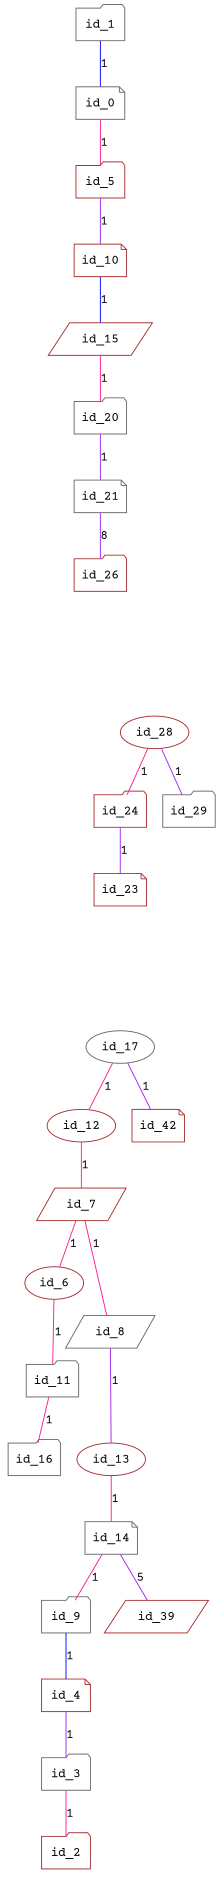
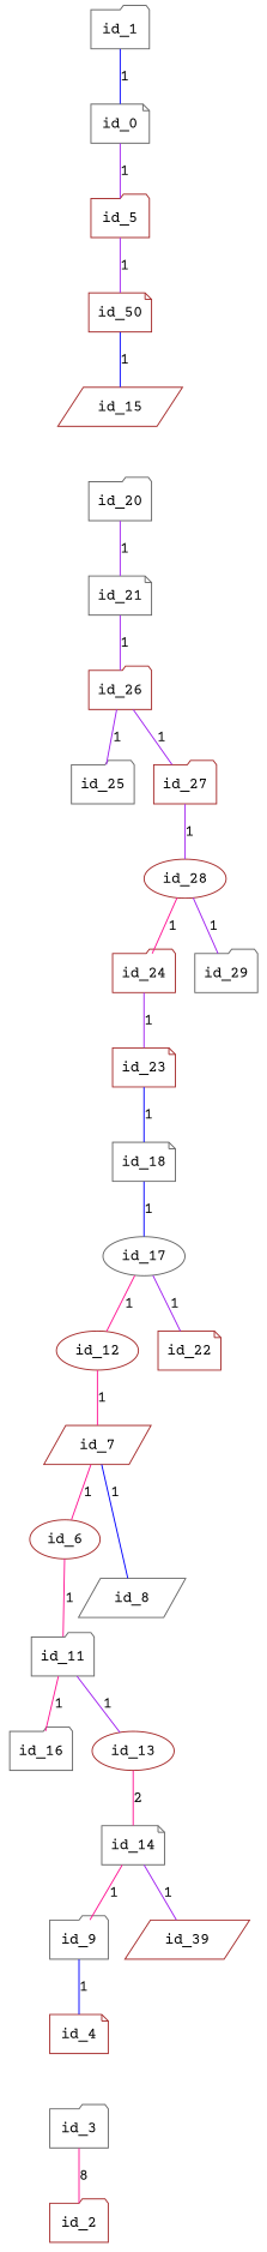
  graph {
    fontname="Courier Prime"
    node [color=brown fontname="Courier Prime" shape=folder]
    edge [color=purple fontname="Courier Prime"]
    id_0 [color=gray40 shape=note]
    id_5
-   id_10 [shape=note]
+   id_10 [shape=note label=id_50]
    id_1 [color=gray40]
    id_3 [color=gray40]
    id_2
    id_4 [shape=note]
    id_15 [shape=parallelogram]
    id_6 [shape=ellipse]
    id_11 [color=gray40]
    id_16 [color=gray40]
    id_7 [shape=parallelogram]
    id_8 [color=gray40 shape=parallelogram]
    id_13 [shape=ellipse]
    id_14 [color=gray40 shape=note]
    id_9 [color=gray40]
    id_20 [color=gray40]
    id_12 [shape=ellipse]
    n19 [label=id_39 shape=parallelogram]
    id_21 [color=gray40 shape=note]
    id_17 [color=gray40 shape=ellipse]
-   id_22 [shape=note label=id_42]
+   id_22 [shape=note]
+   id_18 [color=gray40 shape=note]
    id_26
+   id_25 [color=gray40]
+   id_27
    id_23 [shape=note]
    id_24
    id_28 [shape=ellipse]
    id_29 [color=gray40]
-   id_0 -- id_5 [color=deeppink label=1]
+   id_0 -- id_5 [label=1]
    id_5 -- id_10 [label=1]
    id_10 -- id_15 [color=blue label=1]
    id_1 -- id_0 [color=blue label=1]
-   id_3 -- id_2 [color=deeppink label=1]
-   id_4 -- id_3 [label=1]
-   id_15 -- id_20 [color=deeppink label=1]
+   id_3 -- id_2 [color=deeppink label=8]
    id_6 -- id_11 [color=deeppink label=1]
    id_11 -- id_16 [color=deeppink label=1]
    id_7 -- id_6 [color=deeppink label=1]
-   id_7 -- id_8 [color=deeppink label=1]
-   id_8 -- id_13 [label=1]
-   id_13 -- id_14 [color=deeppink label=1]
+   id_7 -- id_8 [color=blue label=1]
+   id_11 -- id_13 [label=1]
+   id_13 -- id_14 [color=deeppink label=2]
    id_14 -- id_9 [color=deeppink label=1]
-   id_14 -- n19 [label=5]
+   id_14 -- n19 [label=1]
    id_9 -- id_4 [color=blue label=1]
    id_20 -- id_21 [label=1]
    id_12 -- id_7 [color=deeppink label=1]
-   id_21 -- id_26 [label=8]
+   id_21 -- id_26 [label=1]
    id_17 -- id_12 [color=deeppink label=1]
    id_17 -- id_22 [label=1]
+   id_18 -- id_17 [color=blue label=1]
+   id_26 -- id_25 [label=1]
+   id_26 -- id_27 [label=1]
+   id_27 -- id_28 [label=1]
+   id_23 -- id_18 [color=blue label=1]
    id_24 -- id_23 [label=1]
    id_28 -- id_24 [color=deeppink label=1]
    id_28 -- id_29 [label=1]
  }
